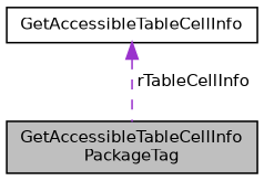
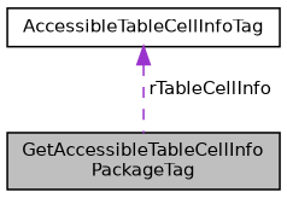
  digraph {
    fontname="DejaVu Sans"
    node [color=black fontname="DejaVu Sans" fontsize=10 shape=record style=filled]
    n1 [fillcolor=grey75 fontcolor=black height=0.2 label="GetAccessibleTableCellInfo\lPackageTag" width=0.4]
-   n2 [fillcolor=white height=0.2 label=GetAccessibleTableCellInfo width=0.4]
+   n2 [fillcolor=white height=0.2 label=AccessibleTableCellInfoTag width=0.4]
    n2 -> n1 [color=darkorchid3 dir=back fontname="DejaVu Sans" fontsize=10 label=" rTableCellInfo" labelfontname=Helvetica labelfontsize=10 style=dashed]
  }
